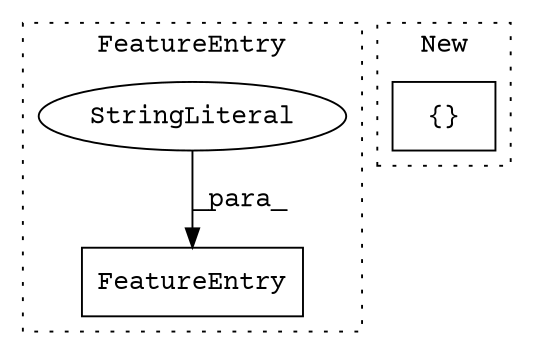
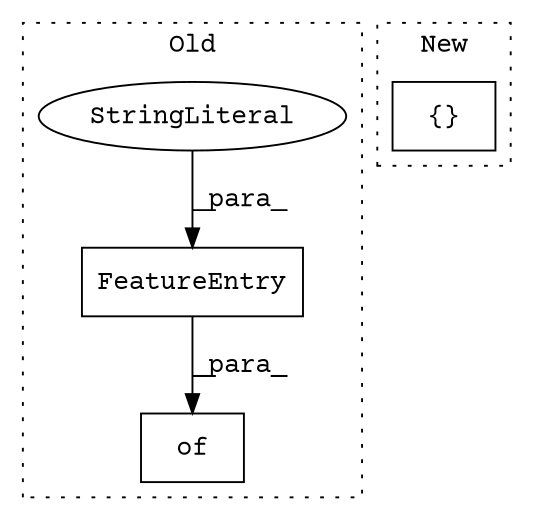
  digraph {
    fontname="Courier Prime"
    node [a=32 fontname="Courier Prime" shape=box]
    edge [fontname="Courier Prime"]
    n1 [l="13,1" label=FeatureEntry s="3705,3725"]
+   n2 [l="3,1" label=of s="3643,3750"]
    n3 [a=45 l=6 label=StringLiteral s=3688 shape=ellipse]
    n4 [a=4 l="8,2" label="{}" s="1912,2065"]
    subgraph cluster_1 {
-     label=FeatureEntry
+     label=Old
      style=dotted
      n1
+     n2
      n3
    }
    subgraph cluster_2 {
      label=New
      style=dotted
      n4
    }
+   n1 -> n2 [label=_para_]
    n3 -> n1 [label=_para_]
  }
